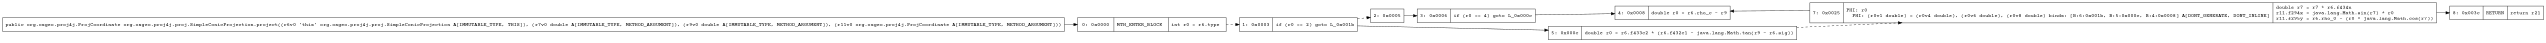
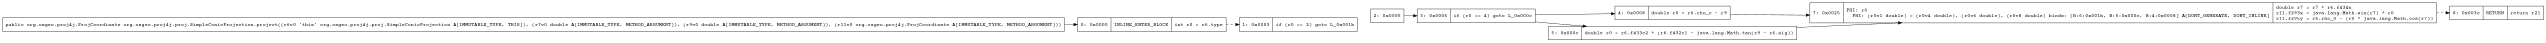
  digraph {
    fontname="Courier Prime"
    rankdir=LR
    node [fontname="Courier Prime" shape=record]
    edge [fontname="Courier Prime"]
-   n1 [label="{0\:\ 0x0000|MTH_ENTER_BLOCK\l|int r0 = r6.type\l}"]
+   n1 [label="{0\:\ 0x0000|INLINE_ENTER_BLOCK\l|int r0 = r6.type\l}"]
    n2 [label="{1\:\ 0x0003|if (r0 == 2) goto L_0x001b\l}"]
    n3 [label="{2\:\ 0x0005}"]
    n4 [label="{3\:\ 0x0006|if (r0 == 4) goto L_0x000c\l}"]
    n5 [label="{4\:\ 0x0008|double r0 = r6.rho_c \- r9\l}"]
    n6 [label="{5\:\ 0x000c|double r0 = r6.f433c2 * (r6.f432c1 \- java.lang.Math.tan(r9 \- r6.sig))\l}"]
-   n7 [label="{7\:\ 0x0025|PHI: r0 \l  PHI: (r0v1 double) = (r0v4 double), (r0v6 double), (r0v8 double) binds: [B:6:0x001b, B:5:0x000c, B:4:0x0008] A[DONT_GENERATE, DONT_INLINE]\l|double r7 = r7 * r6.f434n\lr11.f294x = java.lang.Math.sin(r7) * r0\lr11.f295y = r6.rho_0 \- (r0 * java.lang.Math.cos(r7))\l}"]
+   n7 [label="{7\:\ 0x0025|PHI: r0 \l  PHI: (r0v1 double) = (r0v4 double), (r0v6 double), (r0v8 double) binds: [B:6:0x001b, B:5:0x000c, B:4:0x0008] A[DONT_GENERATE, DONT_INLINE]\l|double r7 = r7 * r6.f434n\lr11.f293x = java.lang.Math.sin(r7) * r0\lr11.f295y = r6.rho_0 \- (r0 * java.lang.Math.cos(r7))\l}"]
    n8 [label="{8\:\ 0x003c|RETURN\l|return r21\l}"]
    n9 [label="{public org.osgeo.proj4j.ProjCoordinate org.osgeo.proj4j.proj.SimpleConicProjection.project((r6v0 'this' org.osgeo.proj4j.proj.SimpleConicProjection A[IMMUTABLE_TYPE, THIS]), (r7v0 double A[IMMUTABLE_TYPE, METHOD_ARGUMENT]), (r9v0 double A[IMMUTABLE_TYPE, METHOD_ARGUMENT]), (r11v0 org.osgeo.proj4j.ProjCoordinate A[IMMUTABLE_TYPE, METHOD_ARGUMENT])) }"]
    n1 -> n2 [style=dashed]
-   n2 -> n3 [style=dashed]
    n3 -> n4
    n4 -> n5 [style=solid]
-   n2 -> n6
-   n7 -> n5
-   n6 -> n7 [style=dashed]
-   n7 -> n8
+   n4 -> n6
+   n5 -> n7
+   n6 -> n7
+   n7 -> n8 [style=dashed]
    n9 -> n1
  }
